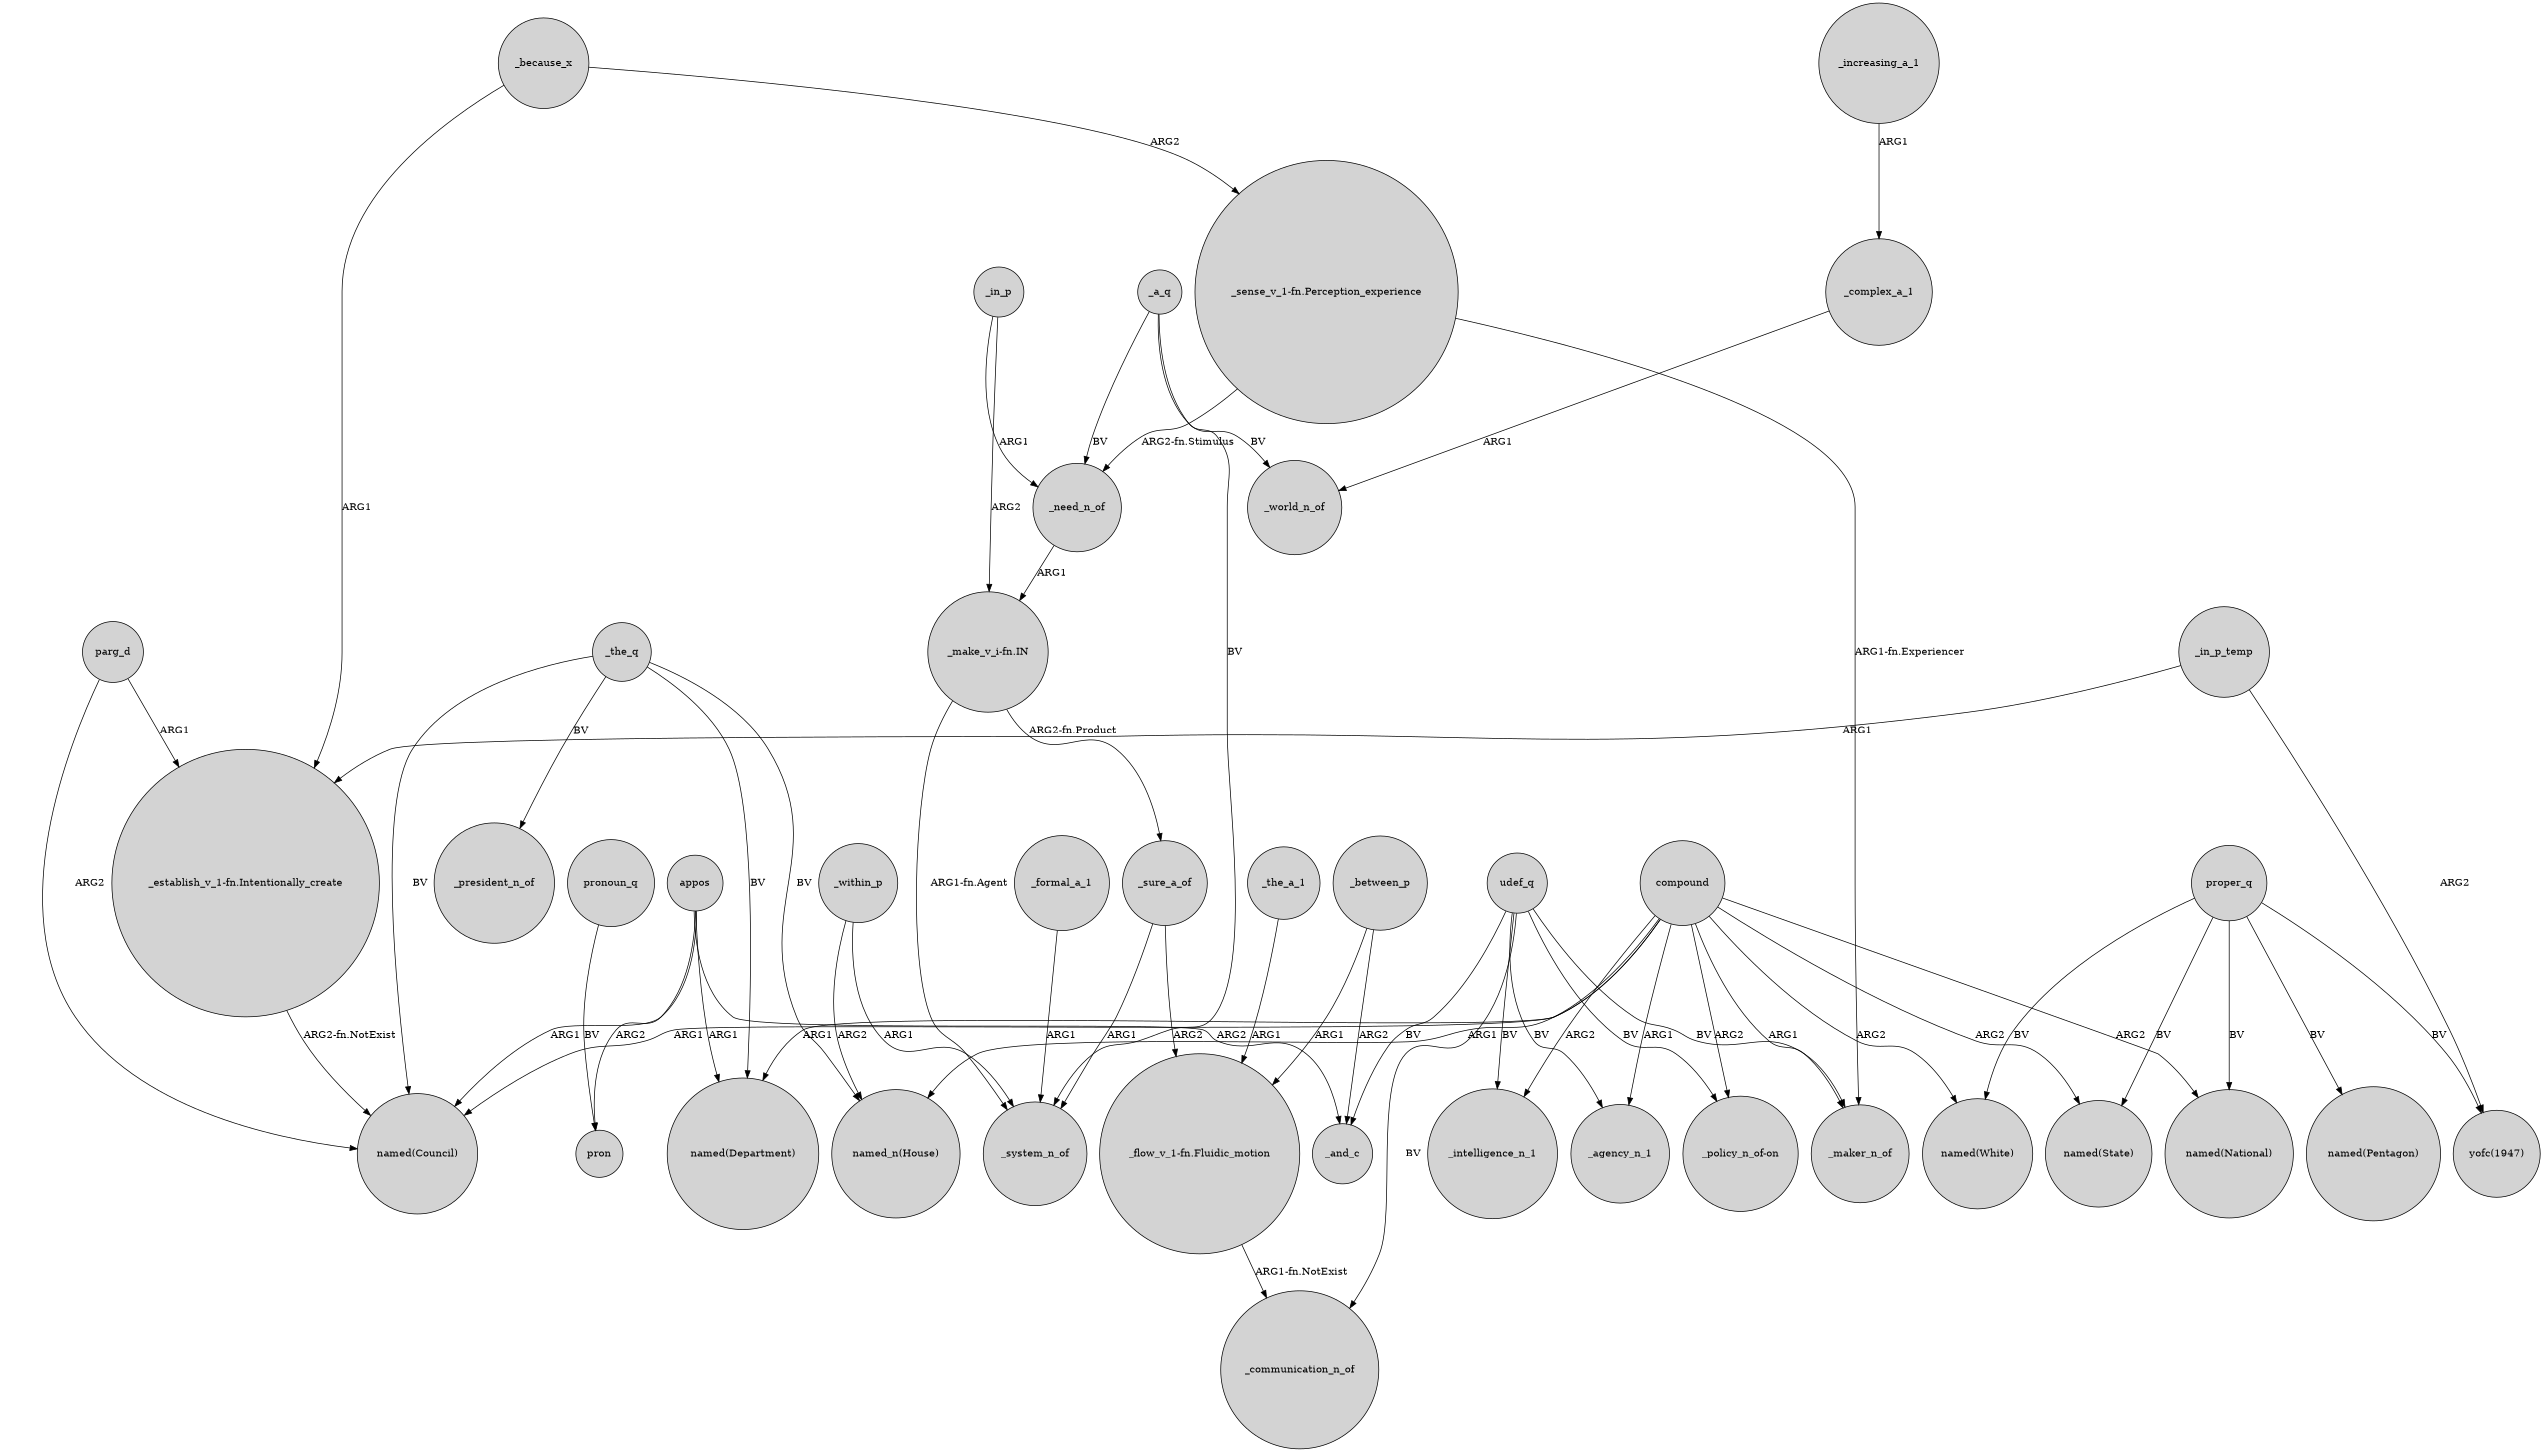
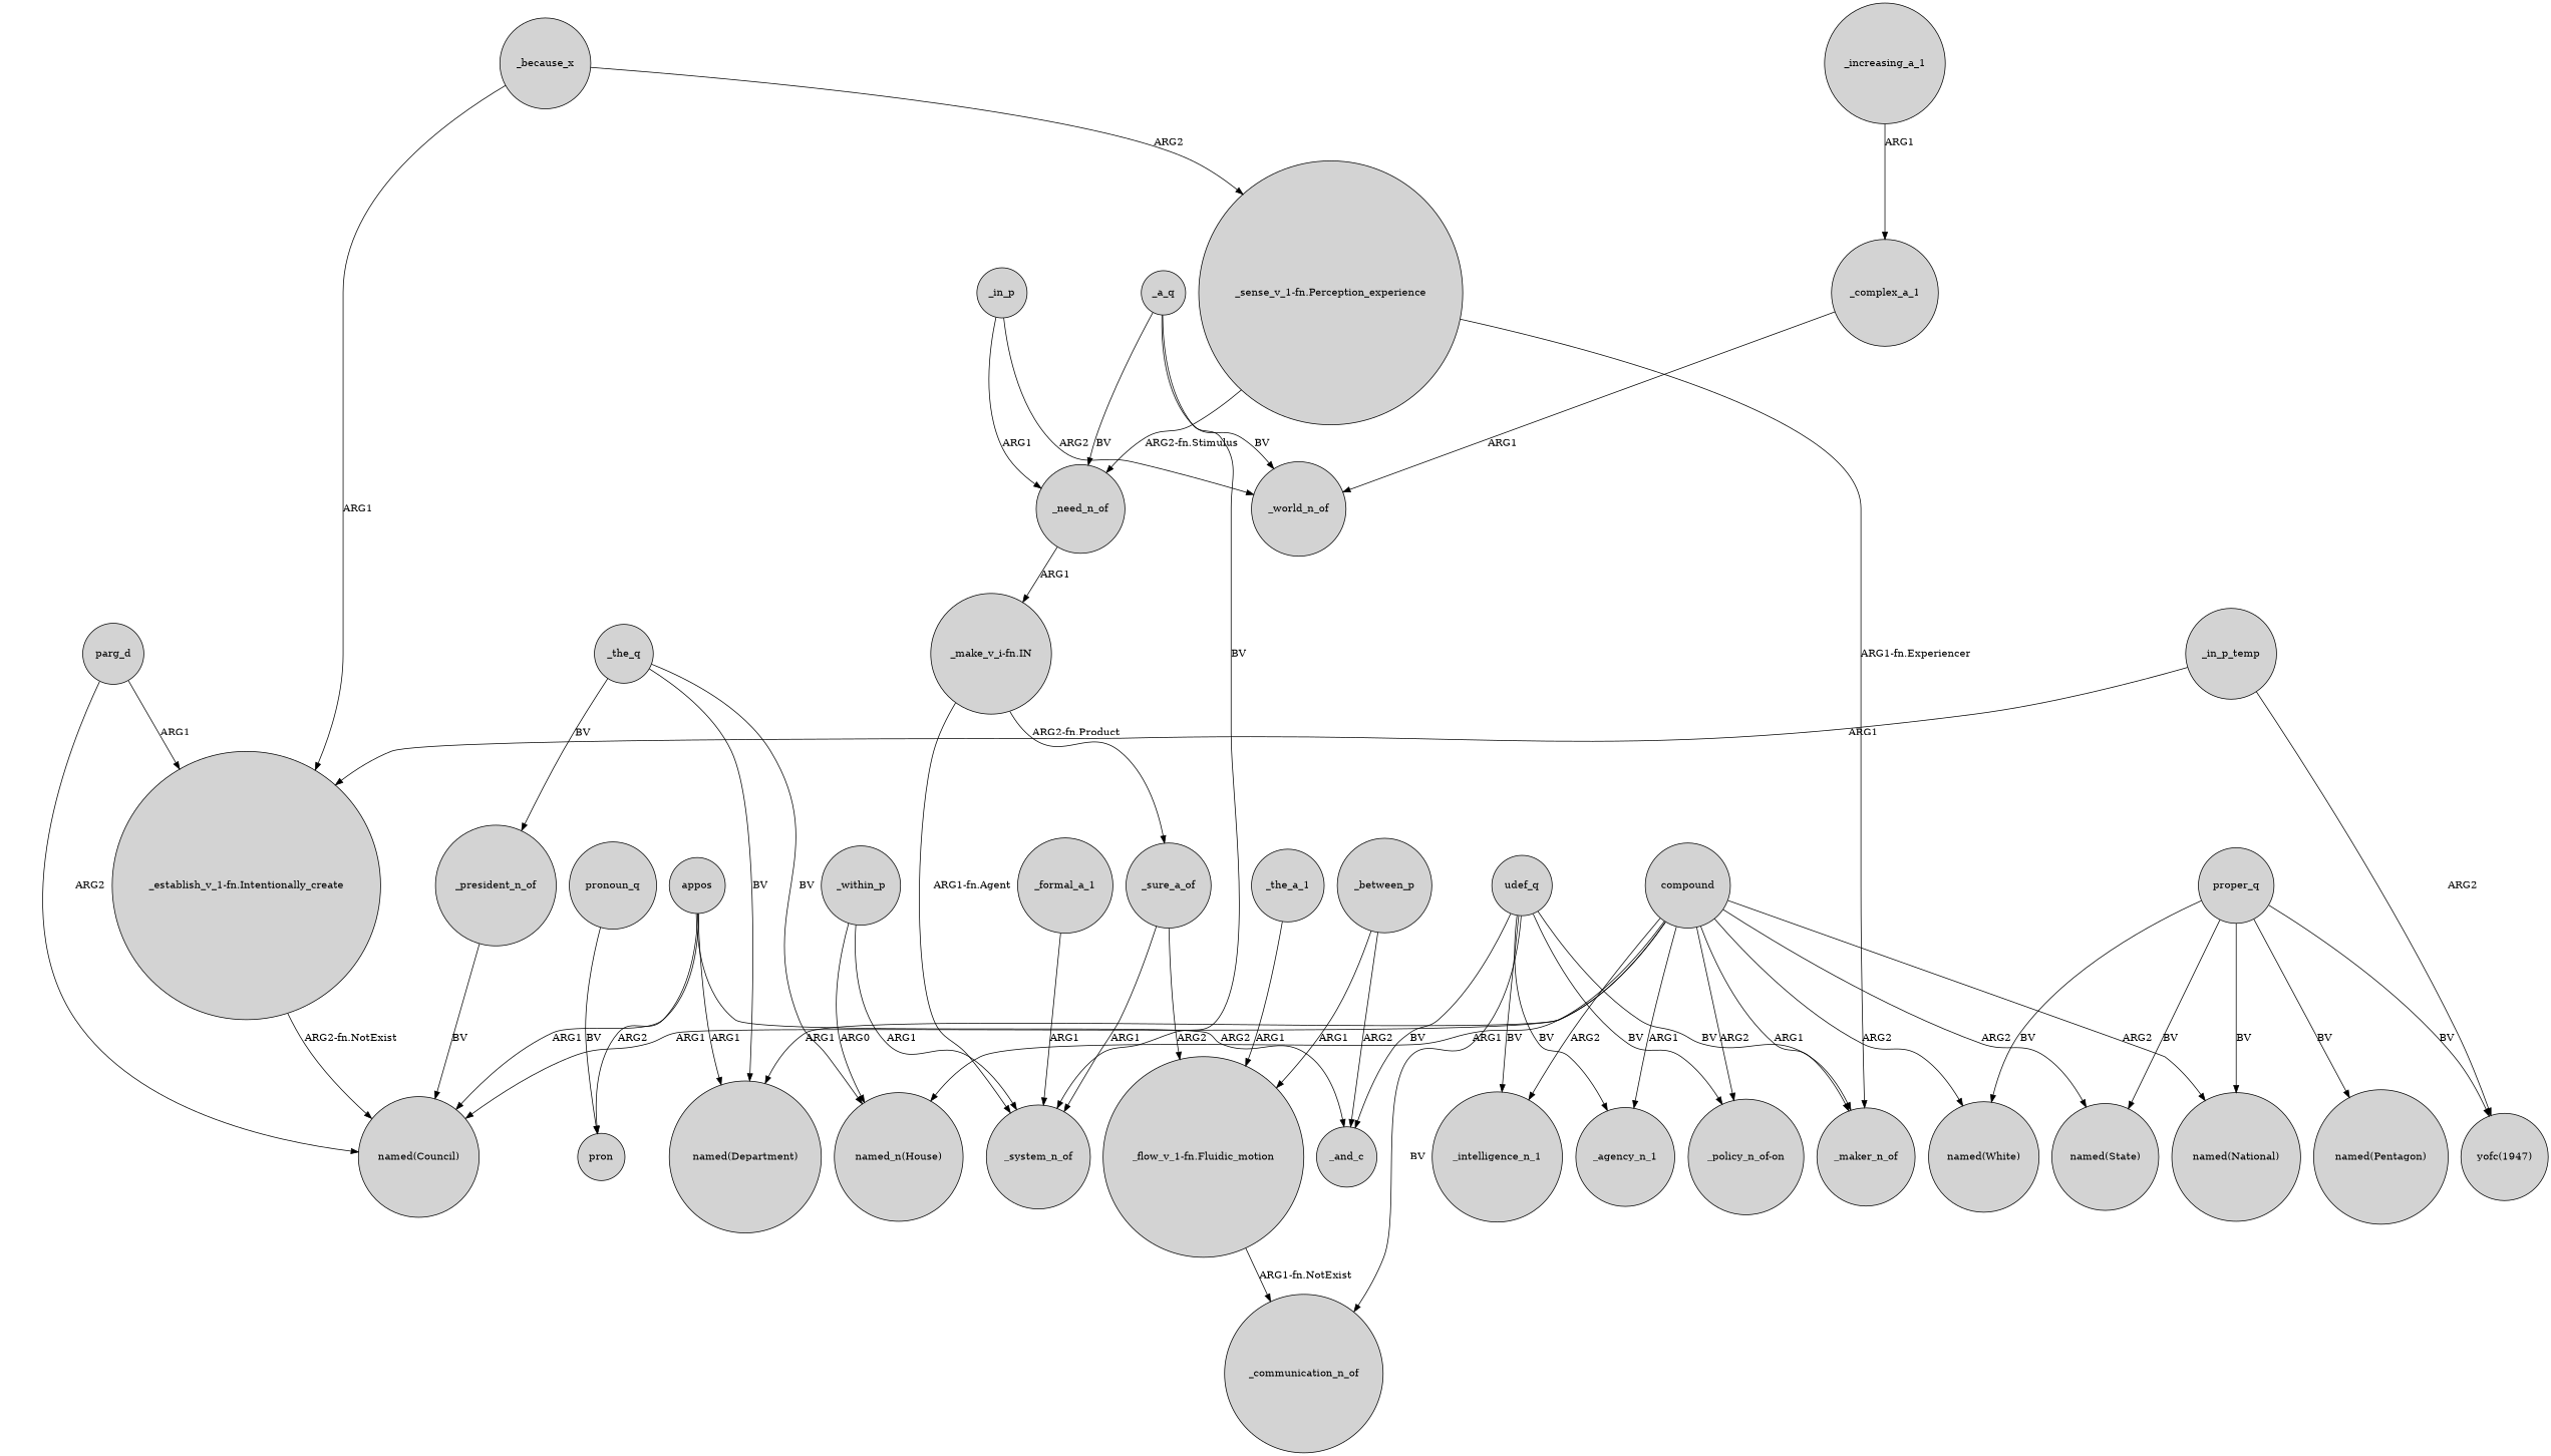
  digraph {
    node [shape=circle style=filled]
    appos
    "named(Council)"
    pron
    "named(Department)"
    _and_c
    proper_q
    "yofc(1947)"
    "named(Pentagon)"
    "named(White)"
    "named(National)"
    "named(State)"
    _need_n_of
    "_make_v_i-fn.IN"
    _sure_a_of
    _system_n_of
    "_flow_v_1-fn.Fluidic_motion"
    _communication_n_of
    compound
    _intelligence_n_1
    _agency_n_1
    _maker_n_of
    "_policy_n_of-on"
    "named_n(House)"
    _in_p
    _world_n_of
    "_sense_v_1-fn.Perception_experience"
    parg_d
    "_establish_v_1-fn.Intentionally_create"
    _complex_a_1
    _in_p_temp
    n31 [label=_the_a_1]
    _because_x
    udef_q
    _the_q
    _president_n_of
    _within_p
    pronoun_q
    _a_q
    _between_p
    _formal_a_1
    _increasing_a_1
    appos -> "named(Council)" [label=ARG1]
    appos -> pron [label=ARG2]
    appos -> "named(Department)" [label=ARG1]
    appos -> _and_c [label=ARG2]
    proper_q -> "yofc(1947)" [label=BV]
    proper_q -> "named(Pentagon)" [label=BV]
    proper_q -> "named(White)" [label=BV]
    proper_q -> "named(National)" [label=BV]
    proper_q -> "named(State)" [label=BV]
    _need_n_of -> "_make_v_i-fn.IN" [label=ARG1]
    "_make_v_i-fn.IN" -> _sure_a_of [label="ARG2-fn.Product"]
    "_make_v_i-fn.IN" -> _system_n_of [label="ARG1-fn.Agent"]
    _sure_a_of -> _system_n_of [label=ARG1]
    _sure_a_of -> "_flow_v_1-fn.Fluidic_motion" [label=ARG2]
    "_flow_v_1-fn.Fluidic_motion" -> _communication_n_of [label="ARG1-fn.NotExist"]
    compound -> "named(Council)" [label=ARG1]
    compound -> "named(Department)" [label=ARG1]
    compound -> "named(White)" [label=ARG2]
    compound -> "named(National)" [label=ARG2]
    compound -> "named(State)" [label=ARG2]
    compound -> _intelligence_n_1 [label=ARG2]
    compound -> _agency_n_1 [label=ARG1]
    compound -> _maker_n_of [label=ARG1]
    compound -> "_policy_n_of-on" [label=ARG2]
    compound -> "named_n(House)" [label=ARG1]
    _in_p -> _need_n_of [label=ARG1]
-   _in_p -> "_make_v_i-fn.IN" [label=ARG2]
+   _in_p -> _world_n_of [label=ARG2]
    "_sense_v_1-fn.Perception_experience" -> _need_n_of [label="ARG2-fn.Stimulus"]
    "_sense_v_1-fn.Perception_experience" -> _maker_n_of [label="ARG1-fn.Experiencer"]
    parg_d -> "named(Council)" [label=ARG2]
    parg_d -> "_establish_v_1-fn.Intentionally_create" [label=ARG1]
    "_establish_v_1-fn.Intentionally_create" -> "named(Council)" [label="ARG2-fn.NotExist"]
    _complex_a_1 -> _world_n_of [label=ARG1]
    _in_p_temp -> "yofc(1947)" [label=ARG2]
    _in_p_temp -> "_establish_v_1-fn.Intentionally_create" [label=ARG1]
    n31 -> "_flow_v_1-fn.Fluidic_motion" [label=ARG1]
    _because_x -> "_sense_v_1-fn.Perception_experience" [label=ARG2]
    _because_x -> "_establish_v_1-fn.Intentionally_create" [label=ARG1]
    udef_q -> _and_c [label=BV]
    udef_q -> _communication_n_of [label=BV]
    udef_q -> _intelligence_n_1 [label=BV]
    udef_q -> _agency_n_1 [label=BV]
    udef_q -> _maker_n_of [label=BV]
    udef_q -> "_policy_n_of-on" [label=BV]
-   _the_q -> "named(Council)" [label=BV]
+   _president_n_of -> "named(Council)" [label=BV]
    _the_q -> "named(Department)" [label=BV]
    _the_q -> "named_n(House)" [label=BV]
    _the_q -> _president_n_of [label=BV]
    _within_p -> _system_n_of [label=ARG1]
-   _within_p -> "named_n(House)" [label=ARG2]
+   _within_p -> "named_n(House)" [label=ARG0]
    pronoun_q -> pron [label=BV]
    _a_q -> _need_n_of [label=BV]
    _a_q -> _system_n_of [label=BV]
    _a_q -> _world_n_of [label=BV]
    _between_p -> _and_c [label=ARG2]
    _between_p -> "_flow_v_1-fn.Fluidic_motion" [label=ARG1]
    _formal_a_1 -> _system_n_of [label=ARG1]
    _increasing_a_1 -> _complex_a_1 [label=ARG1]
  }
